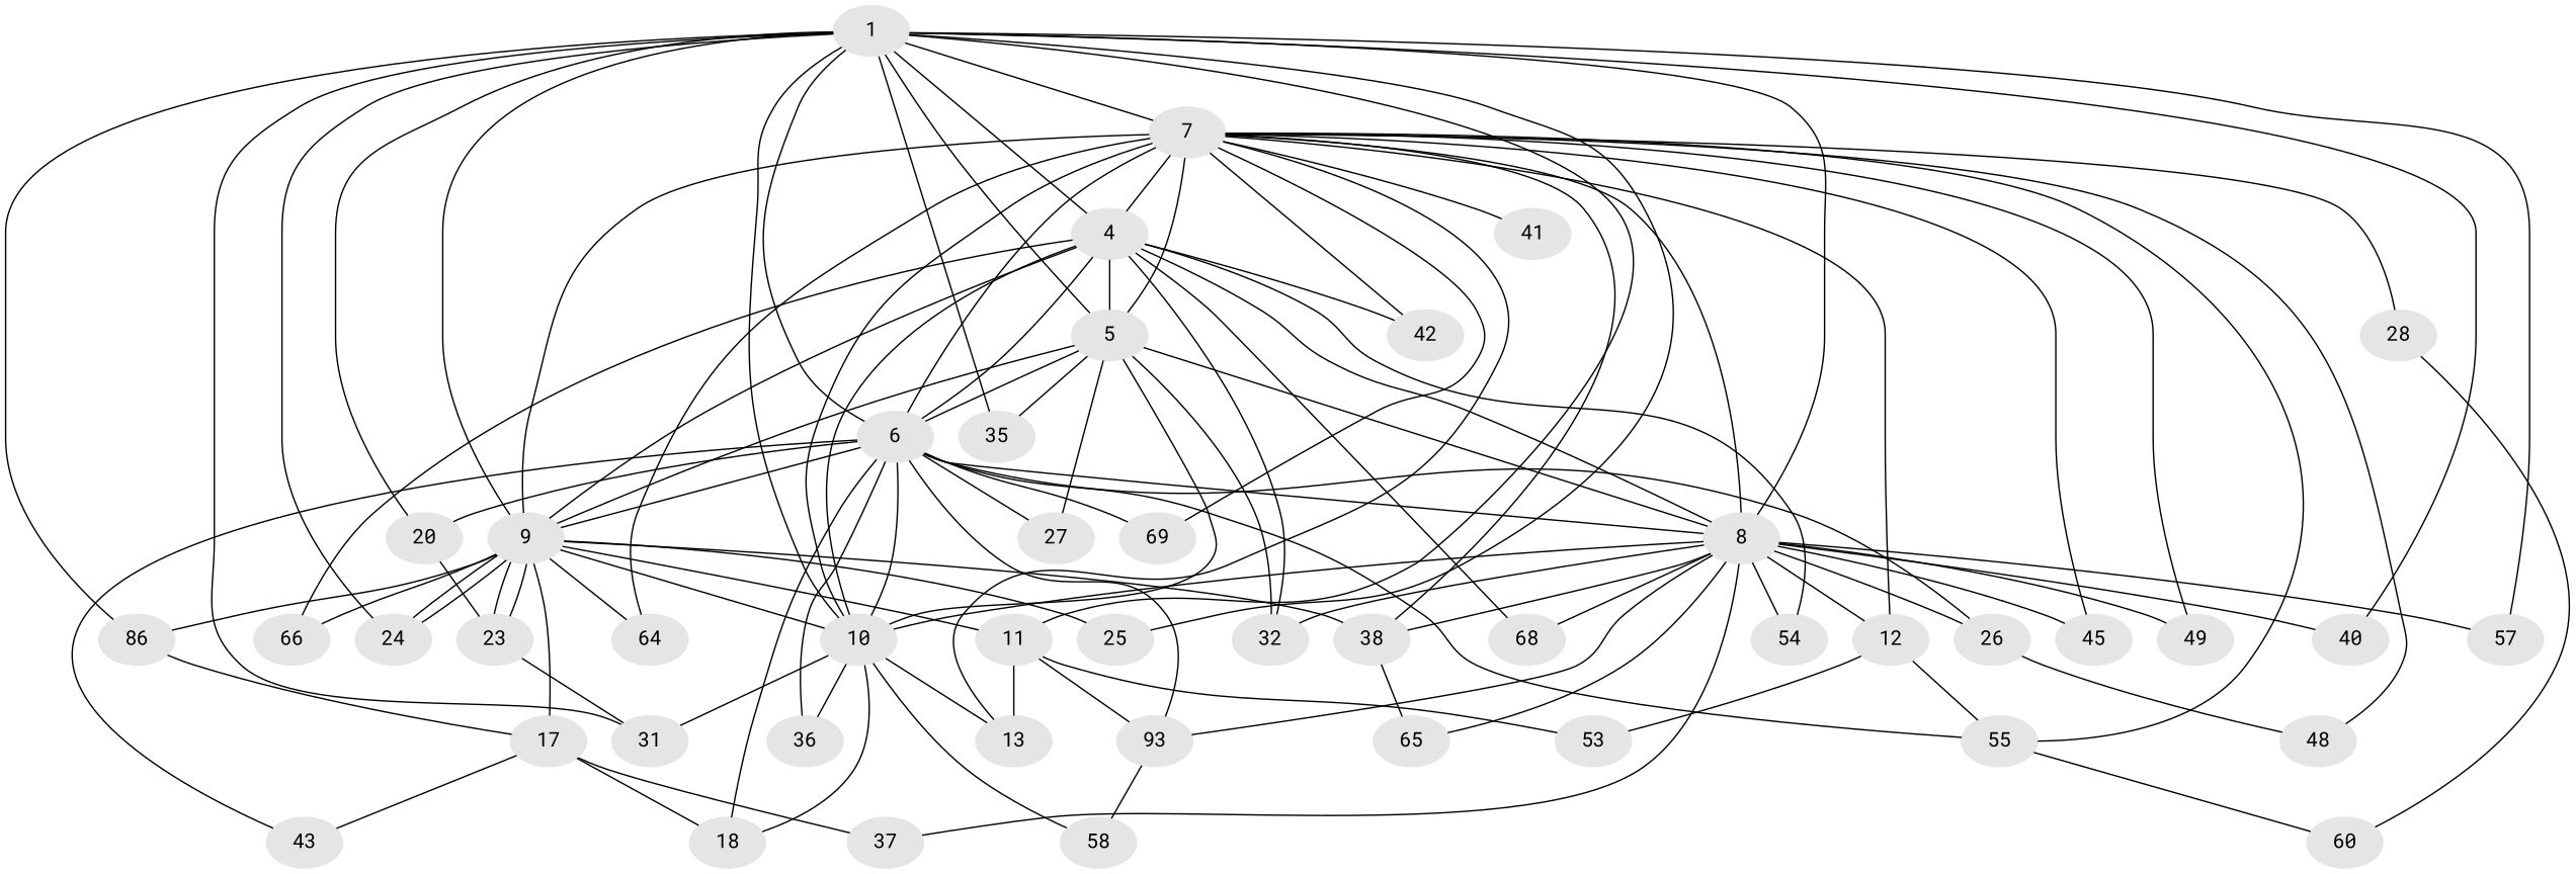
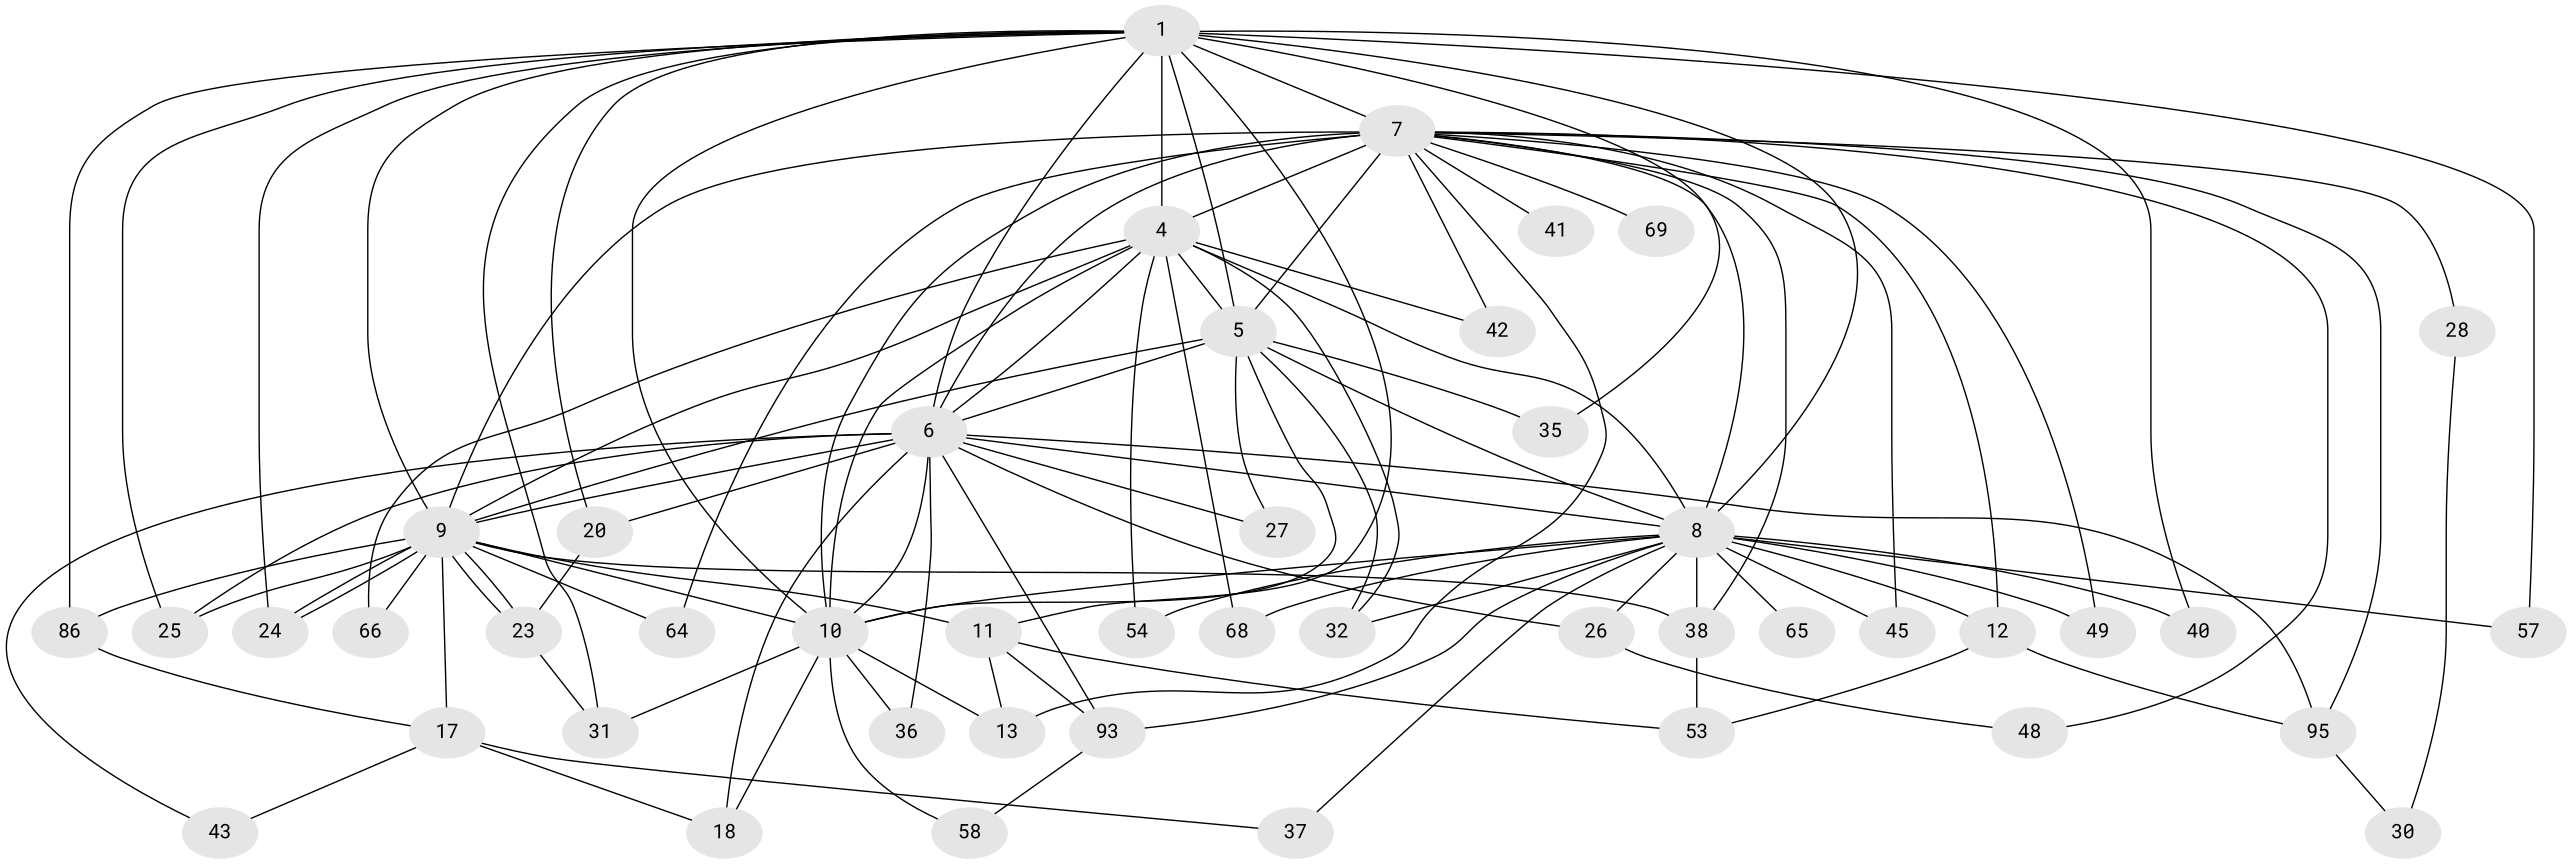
  graph {
    fontname="Roboto Mono"
    node [color=gray90 fontname="Roboto Mono" style=filled]
    edge [fontname="Roboto Mono"]
    1 [super="+7"]
    n2 [label=7 super="+3"]
    4 [super="+15"]
    5 [super="+29"]
    6 [super="+22"]
    8 [super="+14"]
    9 [super="+19"]
    10 [super="+47"]
    11 [super="+62"]
    n10 [label=86]
    20
    n12 [label=24 super="+51"]
    25
    31 [super="+52"]
    35
    40
    57
    12 [super="+59"]
    13 [super="+24"]
    28
    38 [super="+44"]
    41
    42
    45
    48
    49
-   55 [super="+69"]
+   55 [super="+69" label=95]
    n28 [label=69]
    64
    32 [super="+50"]
    54
    66
    68
    27
    18 [super="+63"]
    26 [super="+30"]
    n37 [label=93]
    36
    43
    37
    65
    17 [super="+56"]
    23 [super="+67"]
    58
    53
-   60
+   60 [label=30]
    1 -- n2 [weight=4]
    1 -- 4 [weight=2]
    1 -- 5 [weight=2]
    1 -- 6 [weight=2]
    1 -- 8 [weight=2]
    1 -- 9 [weight=2]
    1 -- 10 [weight=2]
    1 -- 11
    1 -- n10
    1 -- 20
    1 -- n12
    1 -- 25
    1 -- 31
    1 -- 35
    1 -- 40
    1 -- 57
    n2 -- 4 [weight=3]
    n2 -- 5 [weight=2]
    n2 -- 6 [weight=3]
    n2 -- 8 [weight=3]
    n2 -- 9 [weight=2]
    n2 -- 10 [weight=2]
    n2 -- 12 [weight=2]
    n2 -- 13
    n2 -- 28
    n2 -- 38
    n2 -- 41
    n2 -- 42
    n2 -- 45
    n2 -- 48
    n2 -- 49
    n2 -- 55
    n2 -- n28
    n2 -- 64
    4 -- 5
    4 -- 6
    4 -- 8
    4 -- 9
    4 -- 10
    4 -- 42
    4 -- 32
    4 -- 54
    4 -- 66
    4 -- 68
    5 -- 6 [weight=2]
    5 -- 8
    5 -- 9 [weight=2]
    5 -- 10
    5 -- 35
    5 -- 32
    5 -- 27
    6 -- 8
    6 -- 9
    6 -- 10
    6 -- 20
    6 -- 55
-   6 -- n28
+   6 -- 25
    6 -- 27
    6 -- 18
    6 -- 26
    6 -- n37
    6 -- 36
    6 -- 43
    8 -- 10
    8 -- 40
    8 -- 57
    8 -- 12
    8 -- 38
    8 -- 45
    8 -- 49
    8 -- 32
    8 -- 54
    8 -- 68
    8 -- 26 [weight=2]
    8 -- n37
    8 -- 37
    8 -- 65
    9 -- 10
    9 -- 11
    9 -- n10
    9 -- n12
    9 -- n12
    9 -- 25
    9 -- 38
    9 -- 64
    9 -- 66
    9 -- 17 [weight=2]
    9 -- 23
    9 -- 23
    10 -- 31
    10 -- 13
    10 -- 18
    10 -- 36 [weight=2]
    10 -- 58
    11 -- 13
    11 -- n37
    11 -- 53
    n10 -- 17
    20 -- 23
    12 -- 55
    12 -- 53
    28 -- 60
-   38 -- 65
+   38 -- 53
    55 -- 60
    26 -- 48
    n37 -- 58
    17 -- 18
    17 -- 43
    17 -- 37
    23 -- 31
  }
